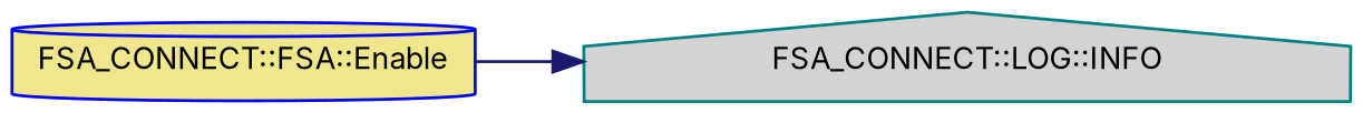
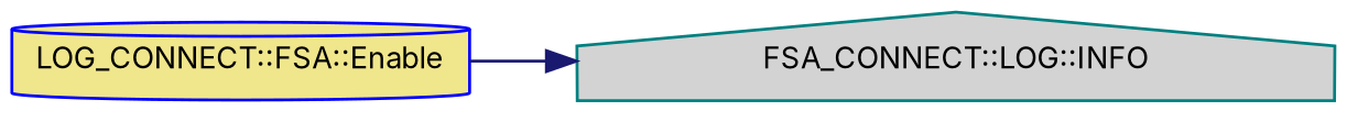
  digraph {
    rankdir=LR
    fontname=Inter
    node [fontname=Inter fontsize=10 style=filled]
-   n1 [color=blue fillcolor=khaki fontcolor=black height=0.2 label="FSA_CONNECT::FSA::Enable" shape=cylinder width=0.4]
+   n1 [color=blue fillcolor=khaki fontcolor=black height=0.2 label="LOG_CONNECT::FSA::Enable" shape=cylinder width=0.4]
    n2 [color=teal fillcolor=lightgrey height=0.2 label="FSA_CONNECT::LOG::INFO" shape=house width=0.4]
    n1 -> n2 [color=midnightblue fontname=Inter fontsize=10 labelfontname=Helvetica labelfontsize=10 style=solid]
  }
